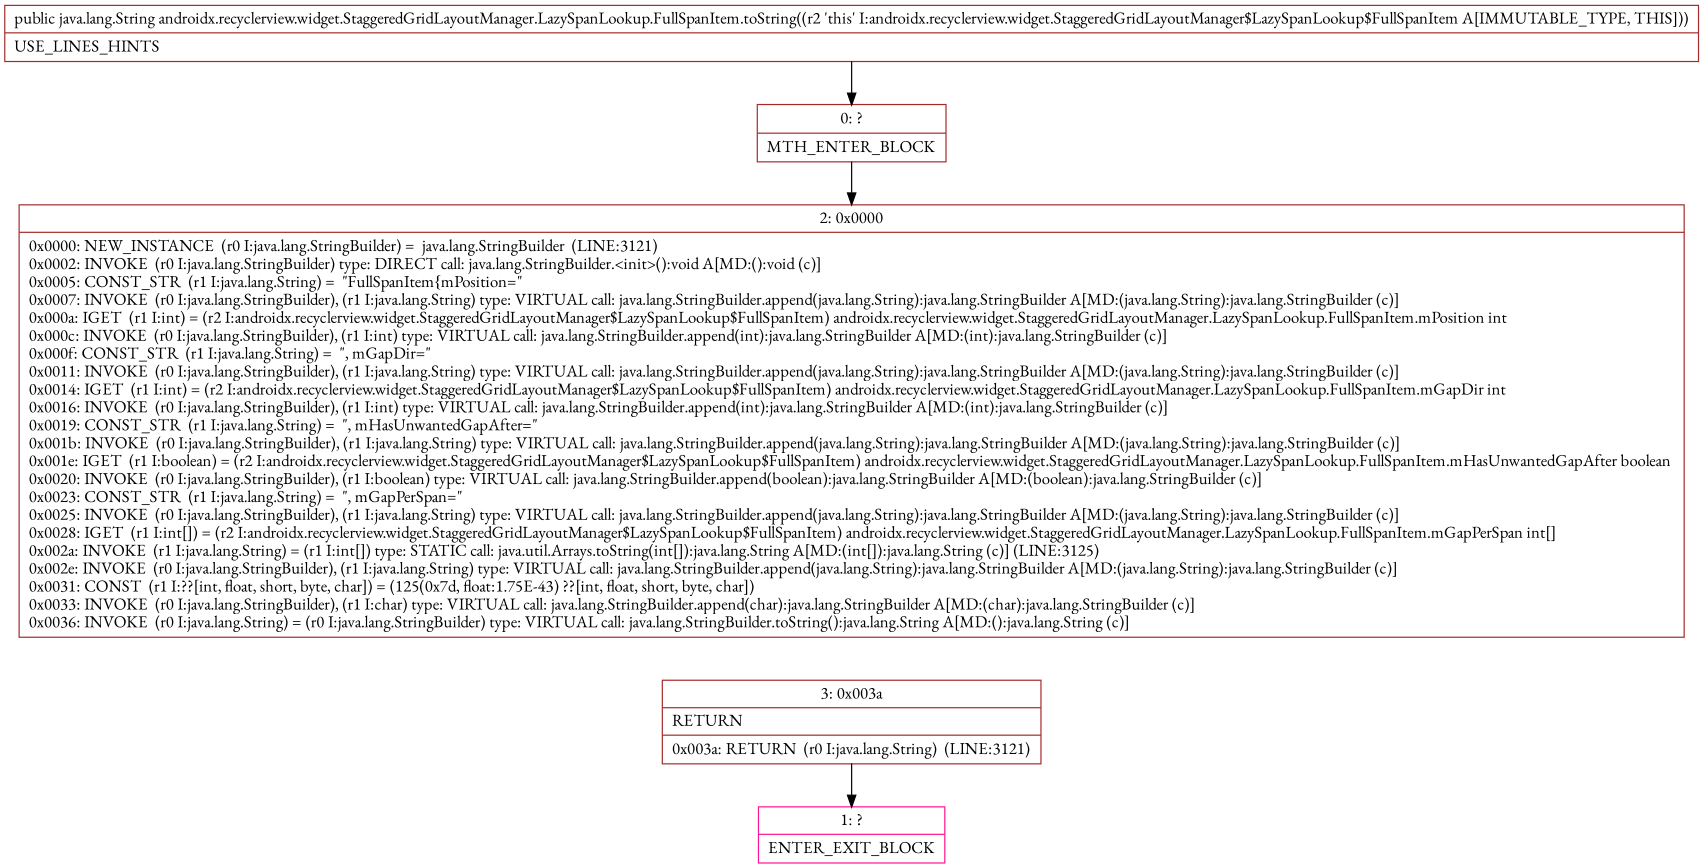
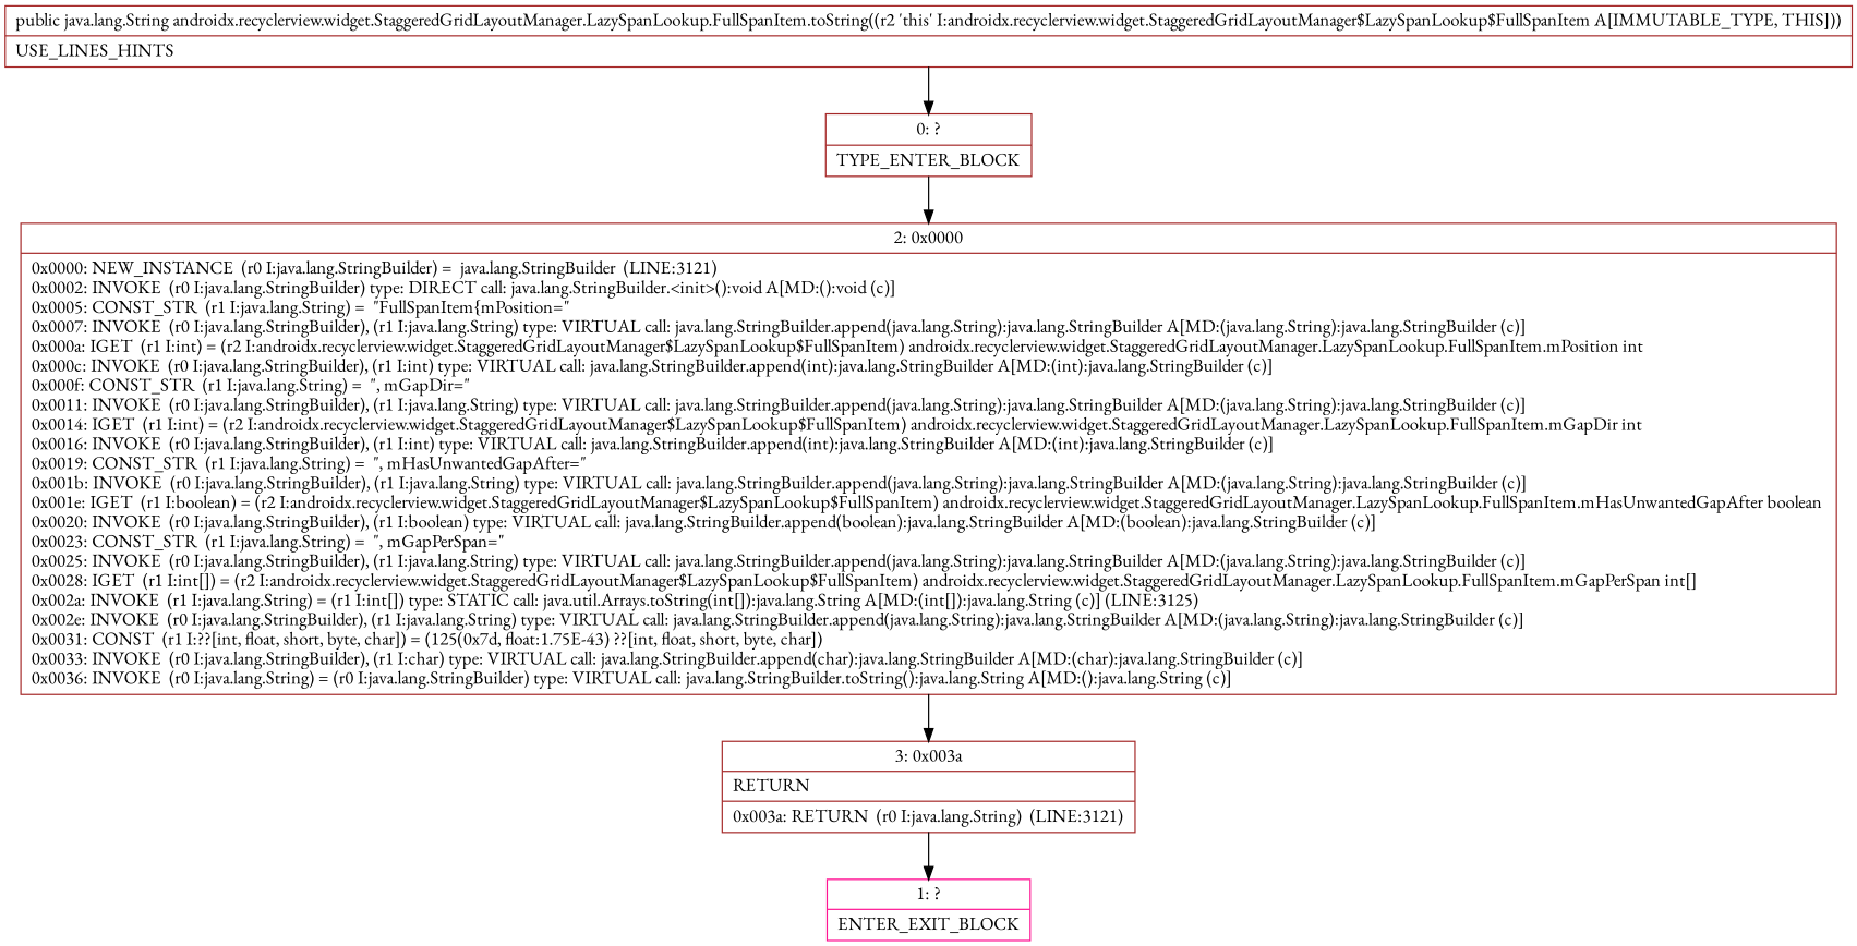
  digraph {
    fontname="EB Garamond"
    node [color=brown fontname="EB Garamond" shape=record]
    edge [fontname="EB Garamond"]
-   n1 [label="{0\:\ ?|MTH_ENTER_BLOCK\l}"]
+   n1 [label="{0\:\ ?|TYPE_ENTER_BLOCK\l}"]
    n2 [label="{2\:\ 0x0000|0x0000: NEW_INSTANCE  (r0 I:java.lang.StringBuilder) =  java.lang.StringBuilder  (LINE:3121)\l0x0002: INVOKE  (r0 I:java.lang.StringBuilder) type: DIRECT call: java.lang.StringBuilder.\<init\>():void A[MD:():void (c)]\l0x0005: CONST_STR  (r1 I:java.lang.String) =  \"FullSpanItem\{mPosition=\" \l0x0007: INVOKE  (r0 I:java.lang.StringBuilder), (r1 I:java.lang.String) type: VIRTUAL call: java.lang.StringBuilder.append(java.lang.String):java.lang.StringBuilder A[MD:(java.lang.String):java.lang.StringBuilder (c)]\l0x000a: IGET  (r1 I:int) = (r2 I:androidx.recyclerview.widget.StaggeredGridLayoutManager$LazySpanLookup$FullSpanItem) androidx.recyclerview.widget.StaggeredGridLayoutManager.LazySpanLookup.FullSpanItem.mPosition int \l0x000c: INVOKE  (r0 I:java.lang.StringBuilder), (r1 I:int) type: VIRTUAL call: java.lang.StringBuilder.append(int):java.lang.StringBuilder A[MD:(int):java.lang.StringBuilder (c)]\l0x000f: CONST_STR  (r1 I:java.lang.String) =  \", mGapDir=\" \l0x0011: INVOKE  (r0 I:java.lang.StringBuilder), (r1 I:java.lang.String) type: VIRTUAL call: java.lang.StringBuilder.append(java.lang.String):java.lang.StringBuilder A[MD:(java.lang.String):java.lang.StringBuilder (c)]\l0x0014: IGET  (r1 I:int) = (r2 I:androidx.recyclerview.widget.StaggeredGridLayoutManager$LazySpanLookup$FullSpanItem) androidx.recyclerview.widget.StaggeredGridLayoutManager.LazySpanLookup.FullSpanItem.mGapDir int \l0x0016: INVOKE  (r0 I:java.lang.StringBuilder), (r1 I:int) type: VIRTUAL call: java.lang.StringBuilder.append(int):java.lang.StringBuilder A[MD:(int):java.lang.StringBuilder (c)]\l0x0019: CONST_STR  (r1 I:java.lang.String) =  \", mHasUnwantedGapAfter=\" \l0x001b: INVOKE  (r0 I:java.lang.StringBuilder), (r1 I:java.lang.String) type: VIRTUAL call: java.lang.StringBuilder.append(java.lang.String):java.lang.StringBuilder A[MD:(java.lang.String):java.lang.StringBuilder (c)]\l0x001e: IGET  (r1 I:boolean) = (r2 I:androidx.recyclerview.widget.StaggeredGridLayoutManager$LazySpanLookup$FullSpanItem) androidx.recyclerview.widget.StaggeredGridLayoutManager.LazySpanLookup.FullSpanItem.mHasUnwantedGapAfter boolean \l0x0020: INVOKE  (r0 I:java.lang.StringBuilder), (r1 I:boolean) type: VIRTUAL call: java.lang.StringBuilder.append(boolean):java.lang.StringBuilder A[MD:(boolean):java.lang.StringBuilder (c)]\l0x0023: CONST_STR  (r1 I:java.lang.String) =  \", mGapPerSpan=\" \l0x0025: INVOKE  (r0 I:java.lang.StringBuilder), (r1 I:java.lang.String) type: VIRTUAL call: java.lang.StringBuilder.append(java.lang.String):java.lang.StringBuilder A[MD:(java.lang.String):java.lang.StringBuilder (c)]\l0x0028: IGET  (r1 I:int[]) = (r2 I:androidx.recyclerview.widget.StaggeredGridLayoutManager$LazySpanLookup$FullSpanItem) androidx.recyclerview.widget.StaggeredGridLayoutManager.LazySpanLookup.FullSpanItem.mGapPerSpan int[] \l0x002a: INVOKE  (r1 I:java.lang.String) = (r1 I:int[]) type: STATIC call: java.util.Arrays.toString(int[]):java.lang.String A[MD:(int[]):java.lang.String (c)] (LINE:3125)\l0x002e: INVOKE  (r0 I:java.lang.StringBuilder), (r1 I:java.lang.String) type: VIRTUAL call: java.lang.StringBuilder.append(java.lang.String):java.lang.StringBuilder A[MD:(java.lang.String):java.lang.StringBuilder (c)]\l0x0031: CONST  (r1 I:??[int, float, short, byte, char]) = (125(0x7d, float:1.75E\-43) ??[int, float, short, byte, char]) \l0x0033: INVOKE  (r0 I:java.lang.StringBuilder), (r1 I:char) type: VIRTUAL call: java.lang.StringBuilder.append(char):java.lang.StringBuilder A[MD:(char):java.lang.StringBuilder (c)]\l0x0036: INVOKE  (r0 I:java.lang.String) = (r0 I:java.lang.StringBuilder) type: VIRTUAL call: java.lang.StringBuilder.toString():java.lang.String A[MD:():java.lang.String (c)]\l}"]
    n3 [label="{3\:\ 0x003a|RETURN\l|0x003a: RETURN  (r0 I:java.lang.String)  (LINE:3121)\l}"]
    n4 [color=deeppink label="{1\:\ ?|ENTER_EXIT_BLOCK\l}"]
    n5 [label="{public java.lang.String androidx.recyclerview.widget.StaggeredGridLayoutManager.LazySpanLookup.FullSpanItem.toString((r2 'this' I:androidx.recyclerview.widget.StaggeredGridLayoutManager$LazySpanLookup$FullSpanItem A[IMMUTABLE_TYPE, THIS]))  | USE_LINES_HINTS\l}"]
    n1 -> n2
+   n2 -> n3
    n3 -> n4
    n5 -> n1
  }
